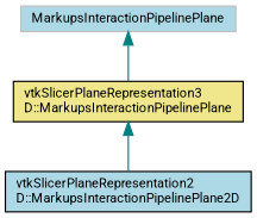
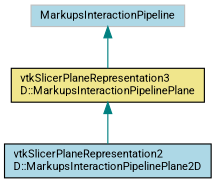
  digraph {
    fontname=Roboto
    node [color=black fillcolor=lightblue fontname=Roboto fontsize=10 shape=record style=filled]
    edge [color=teal dir=back fontname=Roboto fontsize=10 labelfontname=Helvetica labelfontsize=10 style=solid]
    n1 [fontcolor=black height=0.2 label="vtkSlicerPlaneRepresentation2\lD::MarkupsInteractionPipelinePlane2D" width=0.4]
    n2 [height=0.2 label="vtkSlicerPlaneRepresentation3\lD::MarkupsInteractionPipelinePlane" width=0.4 fillcolor=khaki]
-   n3 [color=grey75 height=0.2 label=MarkupsInteractionPipelinePlane width=0.4]
+   n3 [color=grey75 height=0.2 label=MarkupsInteractionPipeline width=0.4]
    n2 -> n1
    n3 -> n2
  }
